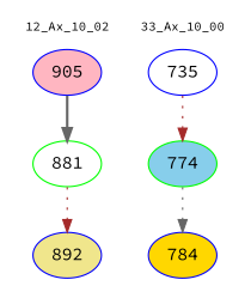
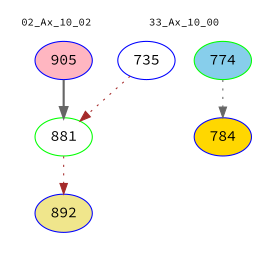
  digraph {
    fontname="Source Code Pro"
    node [color=blue fillcolor=white fontname="Source Code Pro" style=filled]
    edge [color=gray40 fontname="Source Code Pro" style=dotted]
    n1 [fillcolor=lightpink label=905]
    n2 [color=green label=881]
    n3 [fillcolor=khaki label=892]
    n4 [label=735]
    n5 [color=green fillcolor=skyblue label=774]
    n6 [fillcolor=gold label=784]
    subgraph cluster_1 {
      color=white
      fontsize=10
-     label="12_Ax_10_02"
+     label="02_Ax_10_02"
      n1
      n2
      n3
    }
    subgraph cluster_2 {
      color=white
      fontsize=10
      label="33_Ax_10_00"
      n4
      n5
      n6
    }
    n1 -> n2 [style=bold]
    n2 -> n3 [color=brown]
-   n4 -> n5 [color=brown]
+   n4 -> n2 [color=brown]
    n5 -> n6
  }
